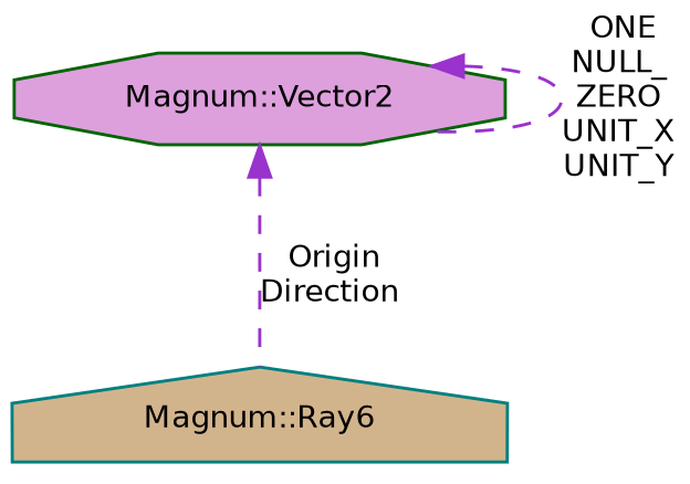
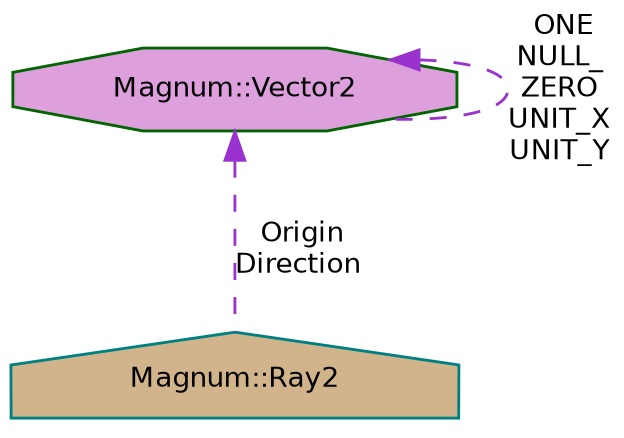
  digraph {
    node [fontname=Helvetica fontsize=10 style=filled]
    edge [color=darkorchid3 dir=back fontname=Helvetica fontsize=10 labelfontname=Helvetica labelfontsize=10 style=dashed]
-   n1 [color=teal fillcolor=tan fontcolor=black height=0.2 label="Magnum::Ray6" shape=house width=0.4]
+   n1 [color=teal fillcolor=tan fontcolor=black height=0.2 label="Magnum::Ray2" shape=house width=0.4]
    n2 [color=darkgreen fillcolor=plum height=0.2 label="Magnum::Vector2" shape=octagon width=0.4]
    n2 -> n1 [label=" Origin\nDirection"]
    n2 -> n2 [label=" ONE\nNULL_\nZERO\nUNIT_X\nUNIT_Y"]
  }
